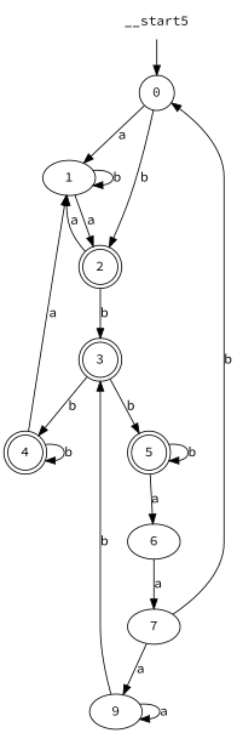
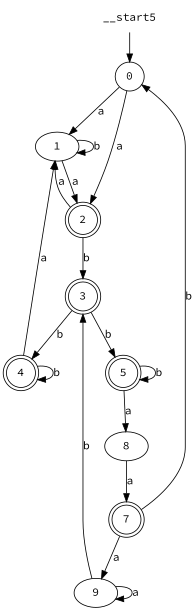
  digraph {
    fontname="Source Code Pro"
    node [fontname="Source Code Pro"]
    edge [fontname="Source Code Pro"]
    n1 [label=__start5 shape=none]
    0 [shape=circle]
    1
    2 [shape=doublecircle]
    3 [shape=doublecircle]
    4 [shape=doublecircle]
    5 [shape=doublecircle]
-   6
-   7
+   6 [label=8]
+   7 [shape=doublecircle]
    9
    n1 -> 0
    0 -> 1 [label=a]
-   0 -> 2 [label=b]
+   0 -> 2 [label=a]
    1 -> 1 [label=b]
    1 -> 2 [label=a]
    2 -> 1 [label=a]
    2 -> 3 [label=b]
    3 -> 4 [label=b]
    3 -> 5 [label=b]
    4 -> 1 [label=a]
    4 -> 4 [label=b]
    5 -> 5 [label=b]
    5 -> 6 [label=a]
    6 -> 7 [label=a]
    7 -> 0 [label=b]
    7 -> 9 [label=a]
    9 -> 3 [label=b]
    9 -> 9 [label=a]
  }
